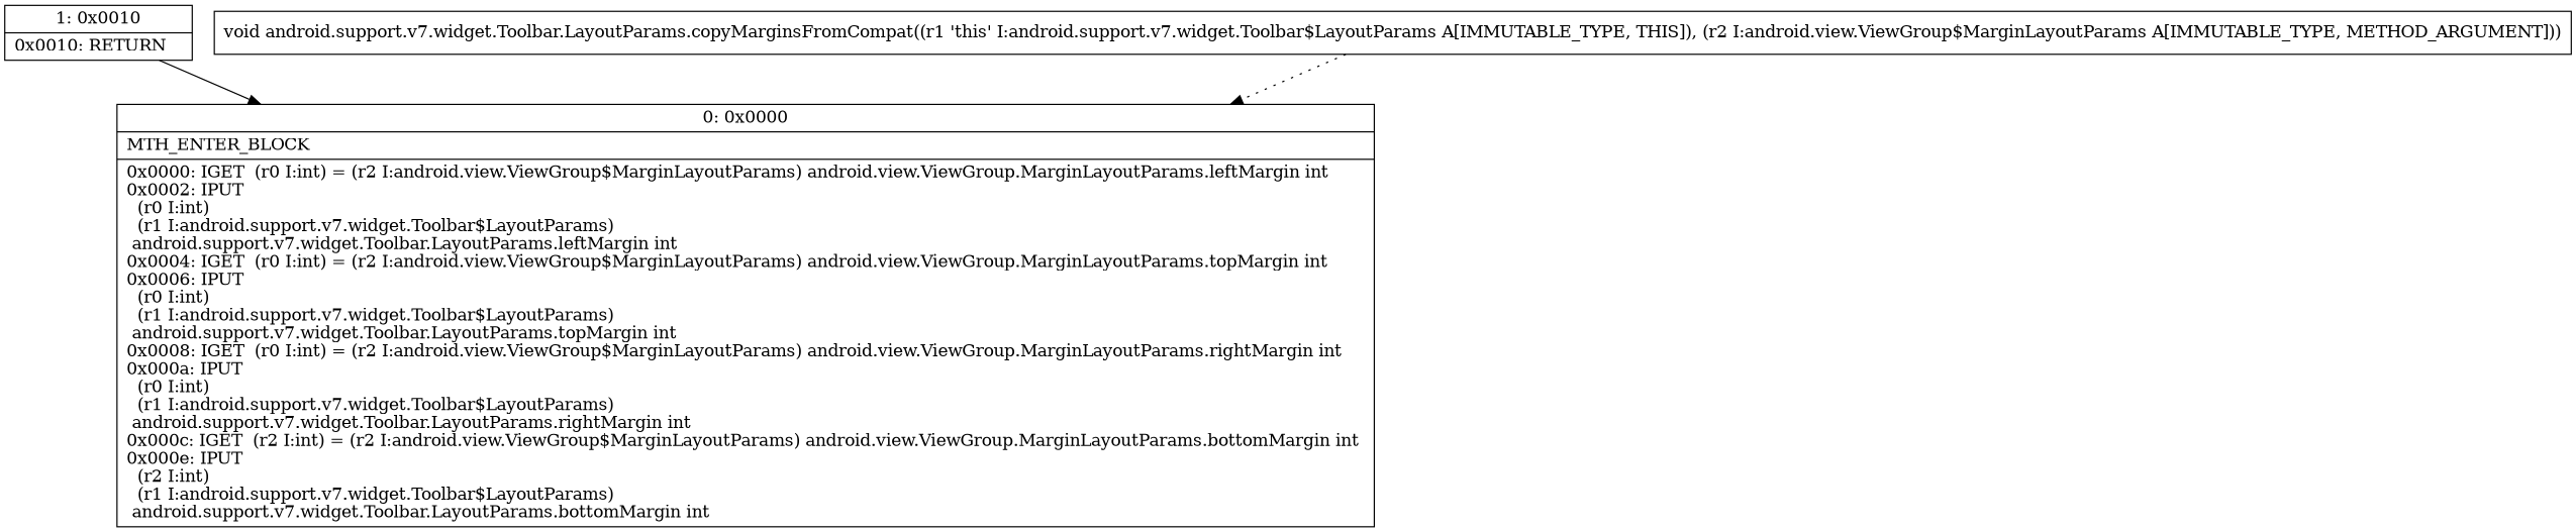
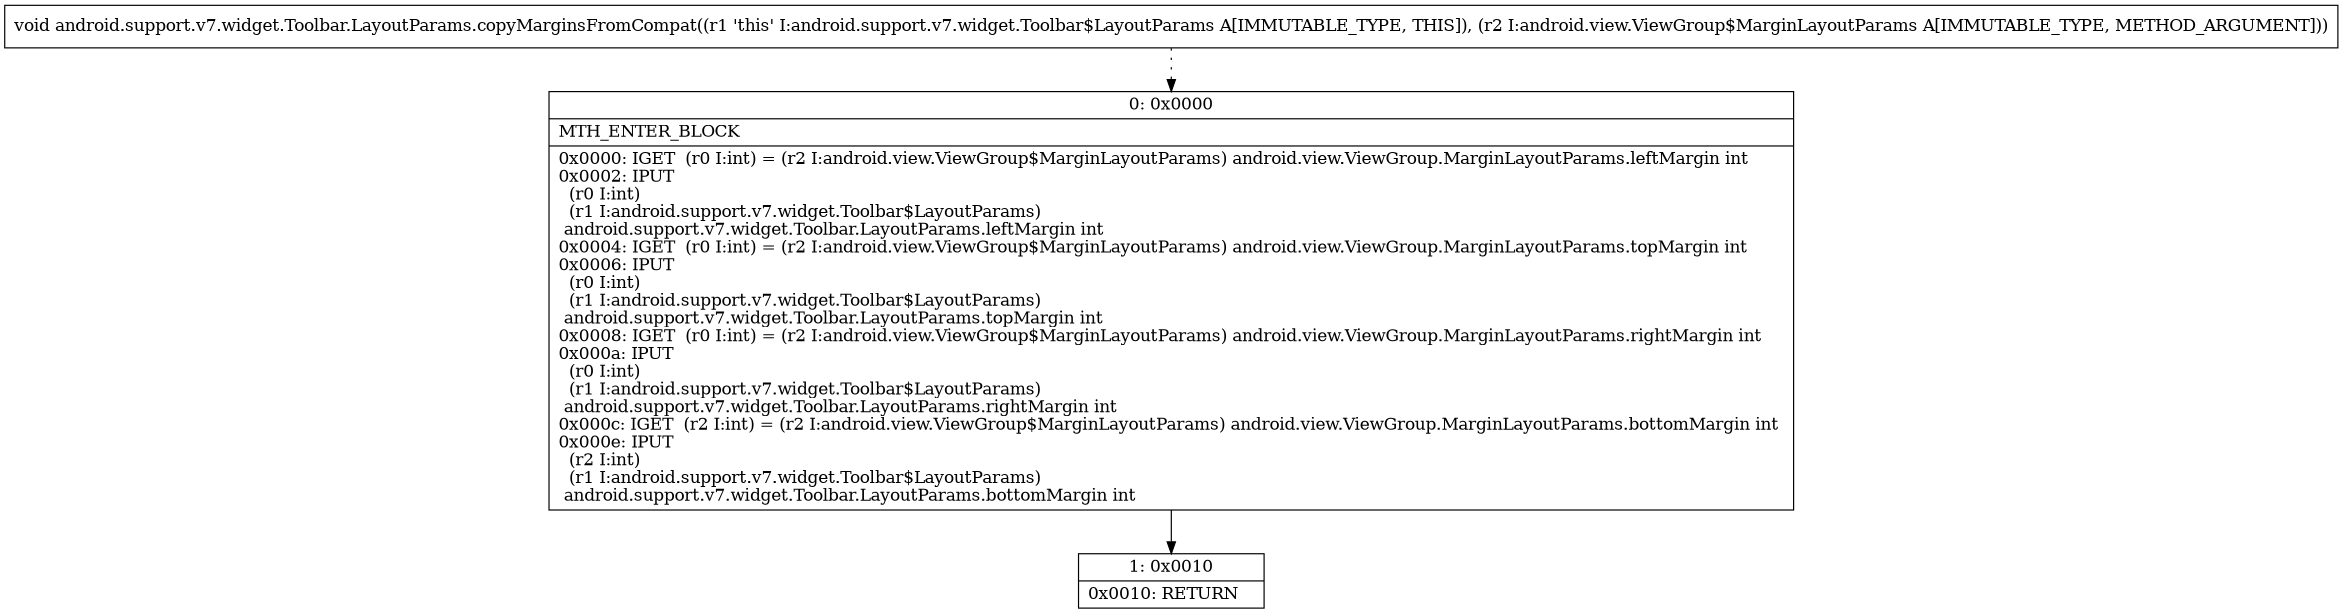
  digraph {
    node [shape=record]
    n1 [label="{0\:\ 0x0000|MTH_ENTER_BLOCK\l|0x0000: IGET  (r0 I:int) = (r2 I:android.view.ViewGroup$MarginLayoutParams) android.view.ViewGroup.MarginLayoutParams.leftMargin int \l0x0002: IPUT  \l  (r0 I:int)\l  (r1 I:android.support.v7.widget.Toolbar$LayoutParams)\l android.support.v7.widget.Toolbar.LayoutParams.leftMargin int \l0x0004: IGET  (r0 I:int) = (r2 I:android.view.ViewGroup$MarginLayoutParams) android.view.ViewGroup.MarginLayoutParams.topMargin int \l0x0006: IPUT  \l  (r0 I:int)\l  (r1 I:android.support.v7.widget.Toolbar$LayoutParams)\l android.support.v7.widget.Toolbar.LayoutParams.topMargin int \l0x0008: IGET  (r0 I:int) = (r2 I:android.view.ViewGroup$MarginLayoutParams) android.view.ViewGroup.MarginLayoutParams.rightMargin int \l0x000a: IPUT  \l  (r0 I:int)\l  (r1 I:android.support.v7.widget.Toolbar$LayoutParams)\l android.support.v7.widget.Toolbar.LayoutParams.rightMargin int \l0x000c: IGET  (r2 I:int) = (r2 I:android.view.ViewGroup$MarginLayoutParams) android.view.ViewGroup.MarginLayoutParams.bottomMargin int \l0x000e: IPUT  \l  (r2 I:int)\l  (r1 I:android.support.v7.widget.Toolbar$LayoutParams)\l android.support.v7.widget.Toolbar.LayoutParams.bottomMargin int \l}"]
    n2 [label="{1\:\ 0x0010|0x0010: RETURN   \l}"]
    n3 [label="{void android.support.v7.widget.Toolbar.LayoutParams.copyMarginsFromCompat((r1 'this' I:android.support.v7.widget.Toolbar$LayoutParams A[IMMUTABLE_TYPE, THIS]), (r2 I:android.view.ViewGroup$MarginLayoutParams A[IMMUTABLE_TYPE, METHOD_ARGUMENT])) }"]
-   n2 -> n1 [style=solid]
+   n1 -> n2 [style=solid]
    n3 -> n1 [style=dotted]
  }
